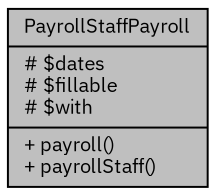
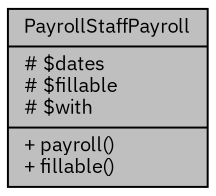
  digraph {
    fontname="IBM Plex Sans"
-   n1 [color=black fillcolor=grey75 fontcolor=black fontname="IBM Plex Sans" fontsize=10 height=0.2 label="{PayrollStaffPayroll\n|# $dates\l# $fillable\l# $with\l|+ payroll()\l+ payrollStaff()\l}" shape=record style=filled width=0.4]
+   n1 [color=black fillcolor=grey75 fontcolor=black fontname="IBM Plex Sans" fontsize=10 height=0.2 label="{PayrollStaffPayroll\n|# $dates\l# $fillable\l# $with\l|+ payroll()\l+ fillable()\l}" shape=record style=filled width=0.4]
  }
